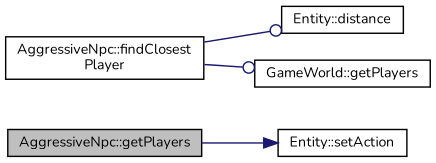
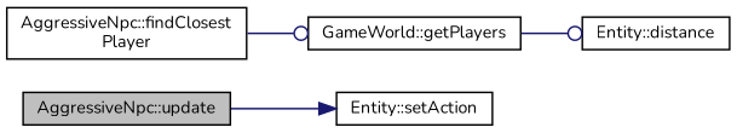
  digraph {
    fontname=Nunito
    rankdir=LR
    node [color=black fillcolor=white fontname=Nunito fontsize=10 shape=record style=filled]
    edge [arrowhead=odot color=midnightblue fontname=Nunito fontsize=10 labelfontname=Helvetica labelfontsize=10 style=solid]
-   n1 [fillcolor=grey75 fontcolor=black height=0.2 label="AggressiveNpc::getPlayers" width=0.4]
+   n1 [fillcolor=grey75 fontcolor=black height=0.2 label="AggressiveNpc::update" width=0.4]
    n2 [height=0.2 label="Entity::setAction" width=0.4]
    n3 [height=0.2 label="AggressiveNpc::findClosest\lPlayer" width=0.4]
    n4 [height=0.2 label="Entity::distance" width=0.4]
    n5 [height=0.2 label="GameWorld::getPlayers" width=0.4]
    n1 -> n2 [arrowhead=normal]
-   n3 -> n4
+   n5 -> n4
    n3 -> n5
  }
